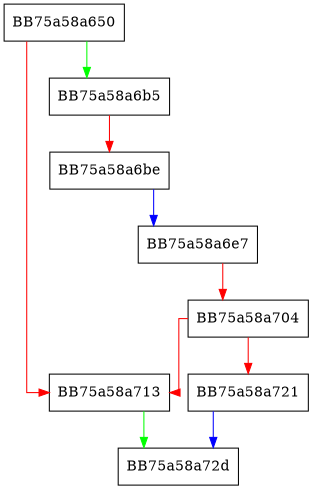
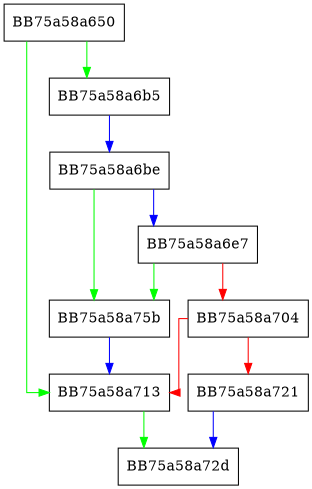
  digraph {
    splines=ortho
    node [shape=box]
    edge [color=green]
    BB75a58a650
    BB75a58a713
    BB75a58a6b5
    BB75a58a72d
    BB75a58a6be
    BB75a58a721
+   BB75a58a75b
    BB75a58a6e7
    BB75a58a704
-   BB75a58a650 -> BB75a58a713 [color=red]
+   BB75a58a650 -> BB75a58a713
    BB75a58a650 -> BB75a58a6b5
    BB75a58a713 -> BB75a58a72d
-   BB75a58a6b5 -> BB75a58a6be [color=red]
+   BB75a58a6b5 -> BB75a58a6be [color=blue]
+   BB75a58a6be -> BB75a58a75b
    BB75a58a6be -> BB75a58a6e7 [color=blue]
    BB75a58a721 -> BB75a58a72d [color=blue]
+   BB75a58a75b -> BB75a58a713 [color=blue]
+   BB75a58a6e7 -> BB75a58a75b
    BB75a58a6e7 -> BB75a58a704 [color=red]
    BB75a58a704 -> BB75a58a713 [color=red]
    BB75a58a704 -> BB75a58a721 [color=red]
  }
